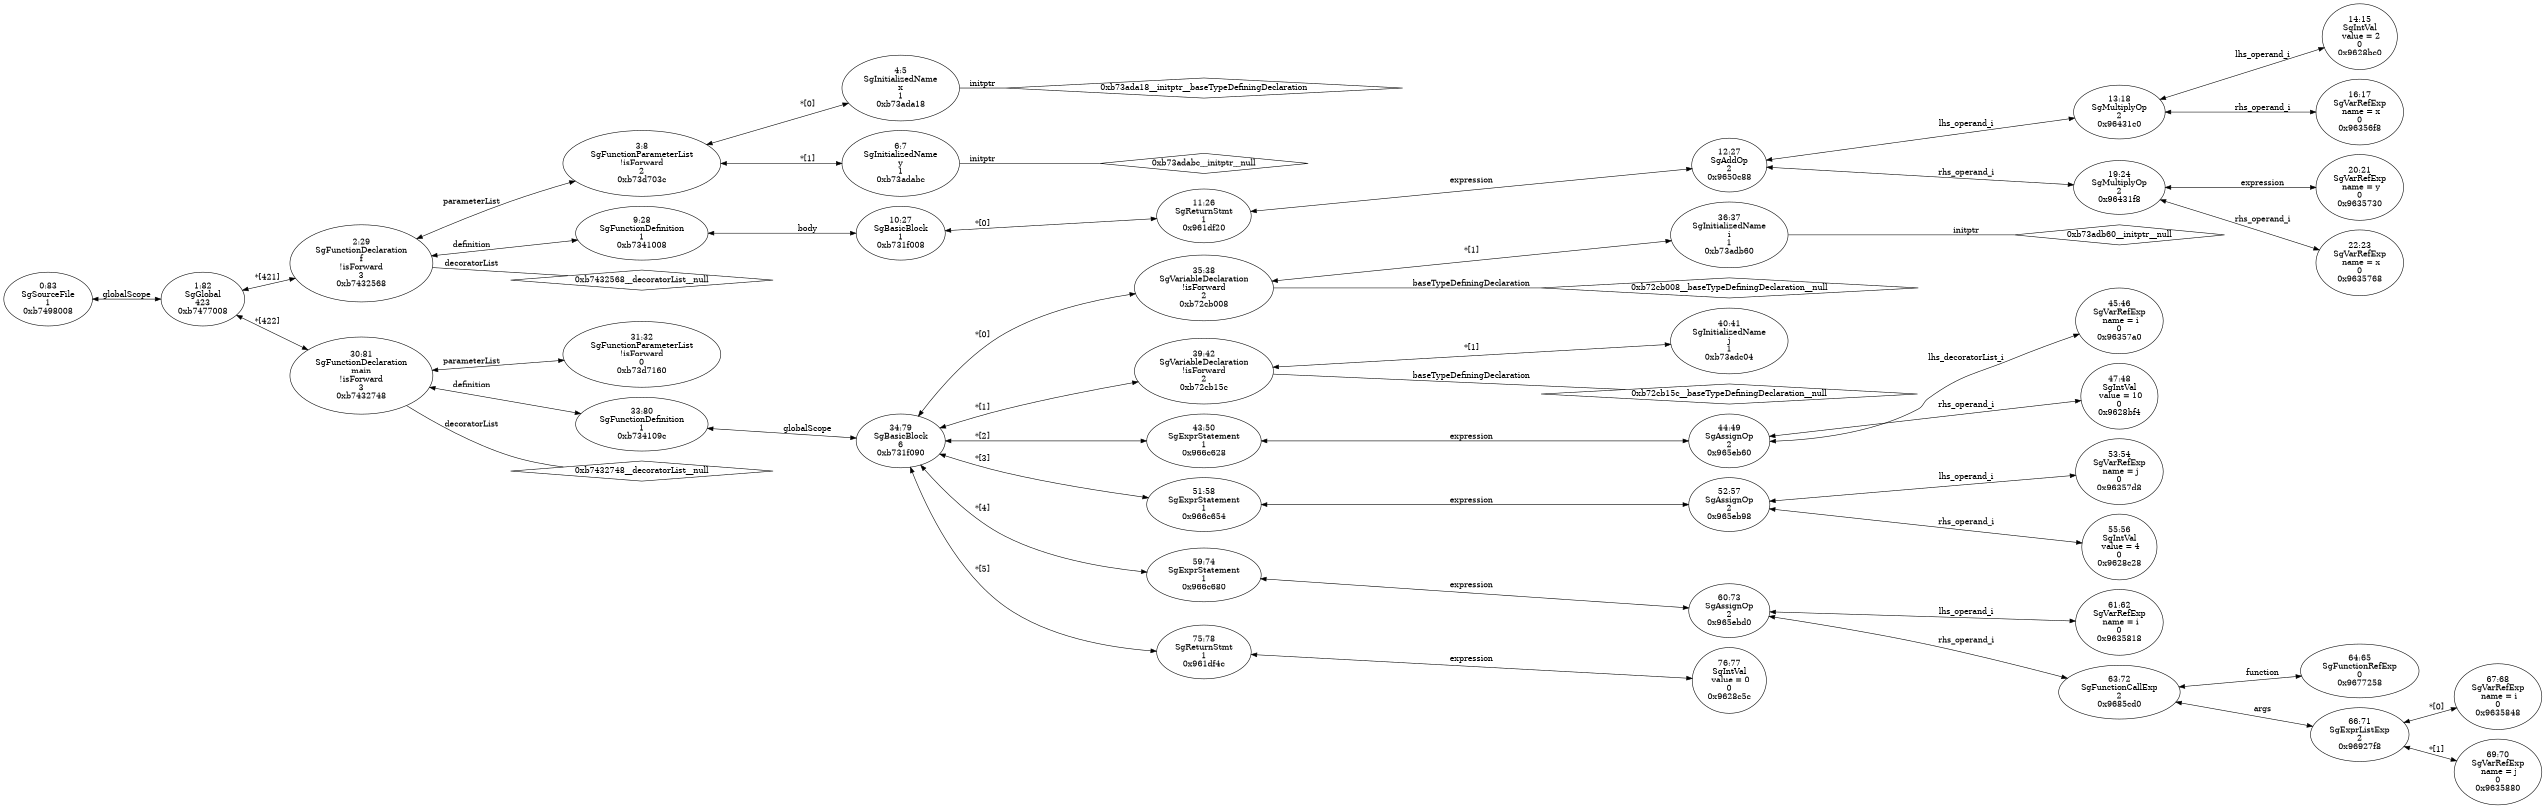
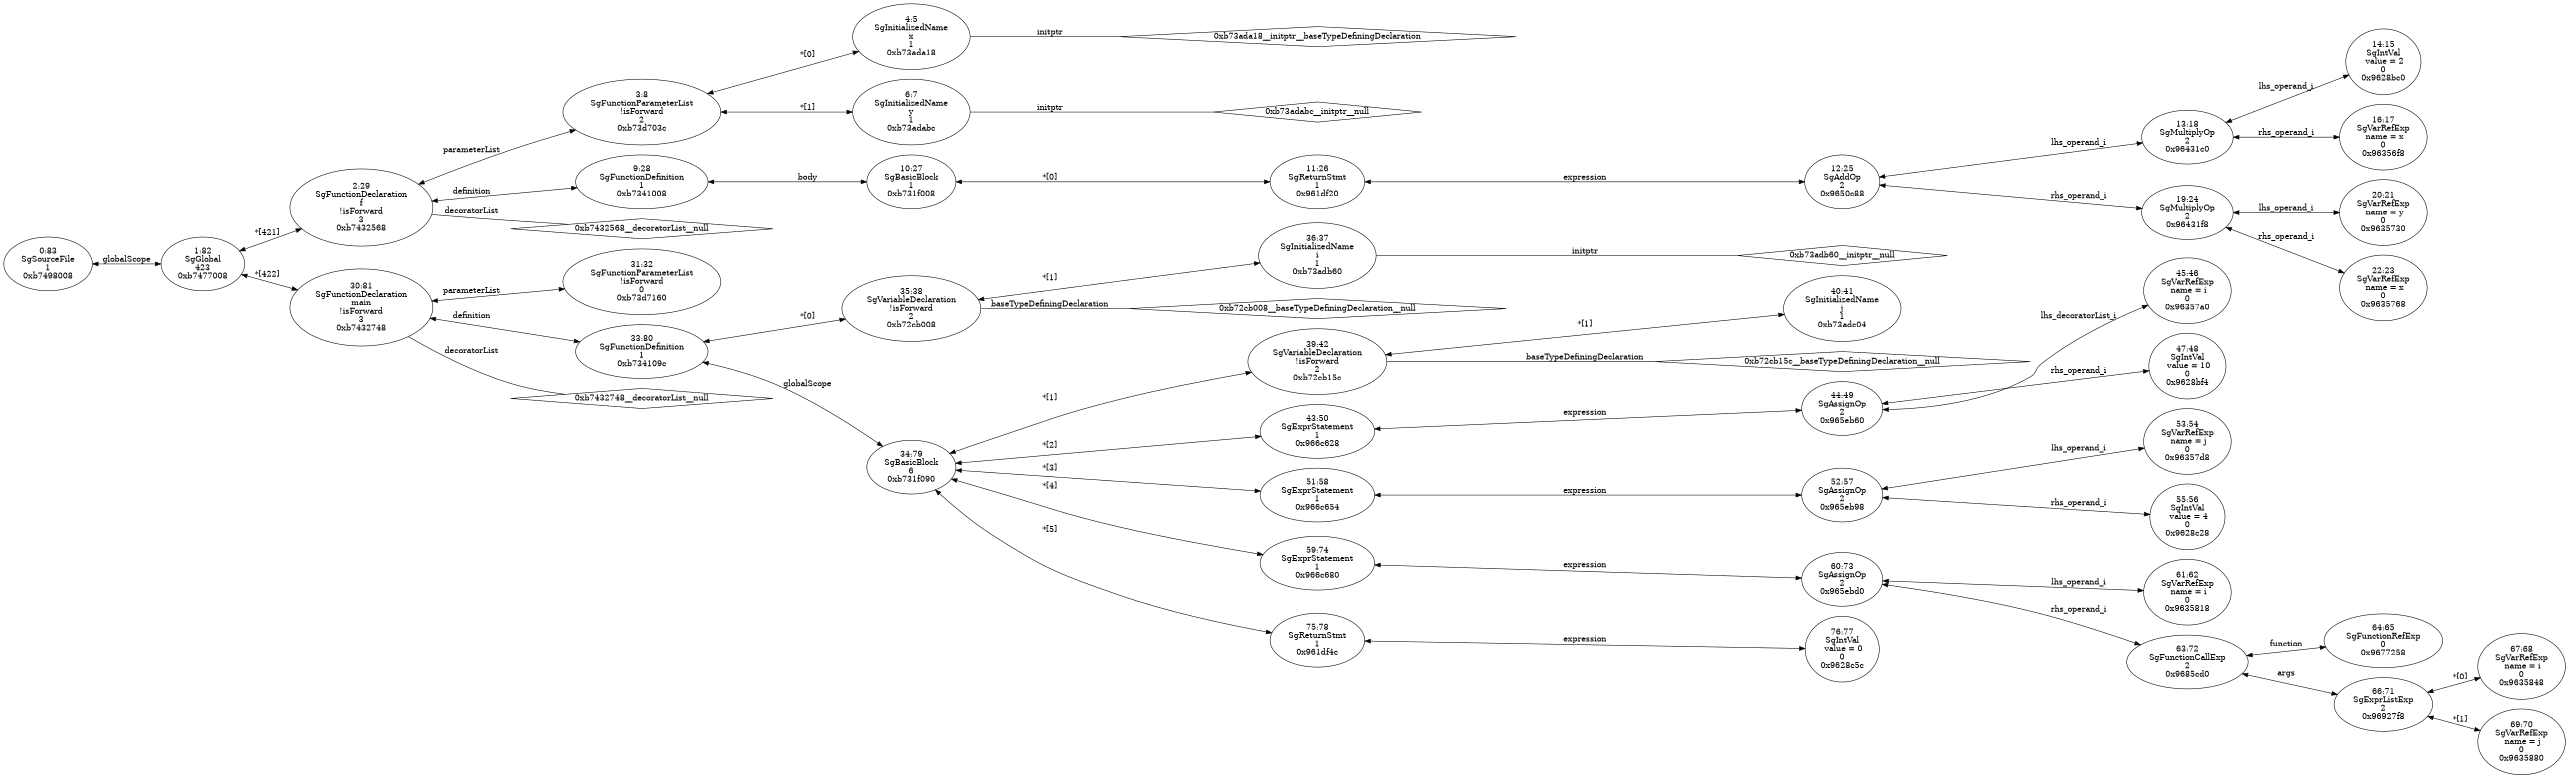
  digraph {
    rankdir=LR
    edge [dir=both]
    n1 [label="4:5\nSgInitializedName\nx\n1\n0xb73ada18\n"]
    n2 [label="0xb73ada18__initptr__baseTypeDefiningDeclaration" shape=diamond]
    n3 [label="6:7\nSgInitializedName\ny\n1\n0xb73adabc\n"]
    "0xb73adabc__initptr__null" [shape=diamond]
    n5 [label="3:8\nSgFunctionParameterList\n!isForward\n2\n0xb73d703c\n"]
    n6 [label="14:15\nSgIntVal\n value = 2\n0\n0x9628bc0\n"]
    n7 [label="16:17\nSgVarRefExp\n name = x\n0\n0x96356f8\n"]
    n8 [label="13:18\nSgMultiplyOp\n2\n0x96431c0\n"]
    n9 [label="20:21\nSgVarRefExp\n name = y\n0\n0x9635730\n"]
    n10 [label="22:23\nSgVarRefExp\n name = x\n0\n0x9635768\n"]
    n11 [label="19:24\nSgMultiplyOp\n2\n0x96431f8\n"]
-   n12 [label="12:27\nSgAddOp\n2\n0x9650c88\n"]
+   n12 [label="12:25\nSgAddOp\n2\n0x9650c88\n"]
    n13 [label="11:26\nSgReturnStmt\n1\n0x961df20\n"]
    n14 [label="10:27\nSgBasicBlock\n1\n0xb731f008\n"]
    n15 [label="9:28\nSgFunctionDefinition\n1\n0xb7341008\n"]
    n16 [label="2:29\nSgFunctionDeclaration\nf\n!isForward\n3\n0xb7432568\n"]
    "0xb7432568__decoratorList__null" [shape=diamond]
    n18 [label="31:32\nSgFunctionParameterList\n!isForward\n0\n0xb73d7160\n"]
    n19 [label="36:37\nSgInitializedName\ni\n1\n0xb73adb60\n"]
    "0xb73adb60__initptr__null" [shape=diamond]
    n21 [label="35:38\nSgVariableDeclaration\n!isForward\n2\n0xb72cb008\n"]
    "0xb72cb008__baseTypeDefiningDeclaration__null" [shape=diamond]
    n23 [label="40:41\nSgInitializedName\nj\n1\n0xb73adc04\n"]
    n24 [label="39:42\nSgVariableDeclaration\n!isForward\n2\n0xb72cb15c\n"]
    "0xb72cb15c__baseTypeDefiningDeclaration__null" [shape=diamond]
    n26 [label="45:46\nSgVarRefExp\n name = i\n0\n0x96357a0\n"]
    n27 [label="47:48\nSgIntVal\n value = 10\n0\n0x9628bf4\n"]
    n28 [label="44:49\nSgAssignOp\n2\n0x965eb60\n"]
    n29 [label="43:50\nSgExprStatement\n1\n0x966c628\n"]
    n30 [label="53:54\nSgVarRefExp\n name = j\n0\n0x96357d8\n"]
    n31 [label="55:56\nSgIntVal\n value = 4\n0\n0x9628c28\n"]
    n32 [label="52:57\nSgAssignOp\n2\n0x965eb98\n"]
    n33 [label="51:58\nSgExprStatement\n1\n0x966c654\n"]
    n34 [label="61:62\nSgVarRefExp\n name = i\n0\n0x9635818\n"]
    n35 [label="64:65\nSgFunctionRefExp\n0\n0x9677258\n"]
    n36 [label="67:68\nSgVarRefExp\n name = i\n0\n0x9635848\n"]
    n37 [label="69:70\nSgVarRefExp\n name = j\n0\n0x9635880\n"]
    n38 [label="66:71\nSgExprListExp\n2\n0x96927f8\n"]
    n39 [label="63:72\nSgFunctionCallExp\n2\n0x9685cd0\n"]
    n40 [label="60:73\nSgAssignOp\n2\n0x965ebd0\n"]
    n41 [label="59:74\nSgExprStatement\n1\n0x966c680\n"]
    n42 [label="76:77\nSgIntVal\n value = 0\n0\n0x9628c5c\n"]
    n43 [label="75:78\nSgReturnStmt\n1\n0x961df4c\n"]
    n44 [label="34:79\nSgBasicBlock\n6\n0xb731f090\n"]
    n45 [label="33:80\nSgFunctionDefinition\n1\n0xb734109c\n"]
    n46 [label="30:81\nSgFunctionDeclaration\nmain\n!isForward\n3\n0xb7432748\n"]
    "0xb7432748__decoratorList__null" [shape=diamond]
    n48 [label="1:82\nSgGlobal\n423\n0xb7477008\n"]
    n49 [label="0:83\nSgSourceFile\n1\n0xb7498008\n"]
    n1 -> n2 [dir=none label=initptr]
    n3 -> "0xb73adabc__initptr__null" [dir=none label=initptr]
    n5 -> n1 [label="*[0]"]
    n5 -> n3 [label="*[1]"]
    n8 -> n6 [label=lhs_operand_i]
    n8 -> n7 [label=rhs_operand_i]
-   n11 -> n9 [label=expression]
+   n11 -> n9 [label=lhs_operand_i]
    n11 -> n10 [label=rhs_operand_i]
    n12 -> n8 [label=lhs_operand_i]
    n12 -> n11 [label=rhs_operand_i]
    n13 -> n12 [label=expression]
    n14 -> n13 [label="*[0]"]
    n15 -> n14 [label=body]
    n16 -> n5 [label=parameterList]
    n16 -> n15 [label=definition]
    n16 -> "0xb7432568__decoratorList__null" [dir=none label=decoratorList]
    n19 -> "0xb73adb60__initptr__null" [dir=none label=initptr]
    n21 -> n19 [label="*[1]"]
    n21 -> "0xb72cb008__baseTypeDefiningDeclaration__null" [dir=none label=baseTypeDefiningDeclaration]
    n24 -> n23 [label="*[1]"]
    n24 -> "0xb72cb15c__baseTypeDefiningDeclaration__null" [dir=none label=baseTypeDefiningDeclaration]
    n28 -> n26 [label=lhs_decoratorList_i]
    n28 -> n27 [label=rhs_operand_i]
    n29 -> n28 [label=expression]
    n32 -> n30 [label=lhs_operand_i]
    n32 -> n31 [label=rhs_operand_i]
    n33 -> n32 [label=expression]
    n38 -> n36 [label="*[0]"]
    n38 -> n37 [label="*[1]"]
    n39 -> n35 [label=function]
    n39 -> n38 [label=args]
    n40 -> n34 [label=lhs_operand_i]
    n40 -> n39 [label=rhs_operand_i]
    n41 -> n40 [label=expression]
    n43 -> n42 [label=expression]
-   n44 -> n21 [label="*[0]"]
+   n45 -> n21 [label="*[0]"]
    n44 -> n24 [label="*[1]"]
    n44 -> n29 [label="*[2]"]
    n44 -> n33 [label="*[3]"]
    n44 -> n41 [label="*[4]"]
    n44 -> n43 [label="*[5]"]
    n45 -> n44 [label=globalScope]
    n46 -> n18 [label=parameterList]
    n46 -> n45 [label=definition]
    n46 -> "0xb7432748__decoratorList__null" [dir=none label=decoratorList]
    n48 -> n16 [label="*[421]"]
    n48 -> n46 [label="*[422]"]
    n49 -> n48 [label=globalScope]
  }
